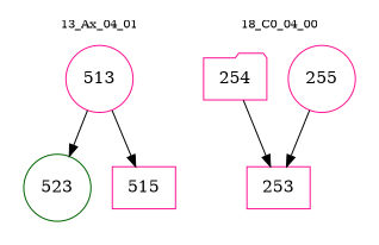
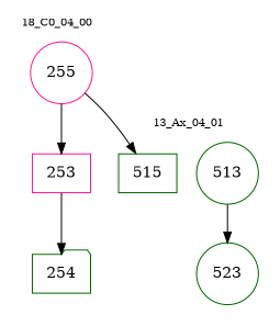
  digraph {
    node [color=darkgreen shape=circle]
    edge [color=black]
    n1 [label=523]
-   n2 [color=deeppink label=513]
-   n3 [color=deeppink label=515 shape=box]
+   n2 [label=513]
+   n3 [label=515 shape=box]
    n4 [color=deeppink label=255]
    n5 [color=deeppink label=253 shape=box]
-   n6 [color=deeppink label=254 shape=folder]
+   n6 [label=254 shape=folder]
    subgraph cluster_1 {
      color=white
      fontsize=10
      label="13_Ax_04_01"
      n1
      n2
      n3
    }
    subgraph cluster_2 {
      color=white
      fontsize=10
      label="18_C0_04_00"
      n4
      n5
      n6
    }
    n2 -> n1
-   n2 -> n3
+   n4 -> n3
    n4 -> n5
-   n6 -> n5
+   n5 -> n6
  }
